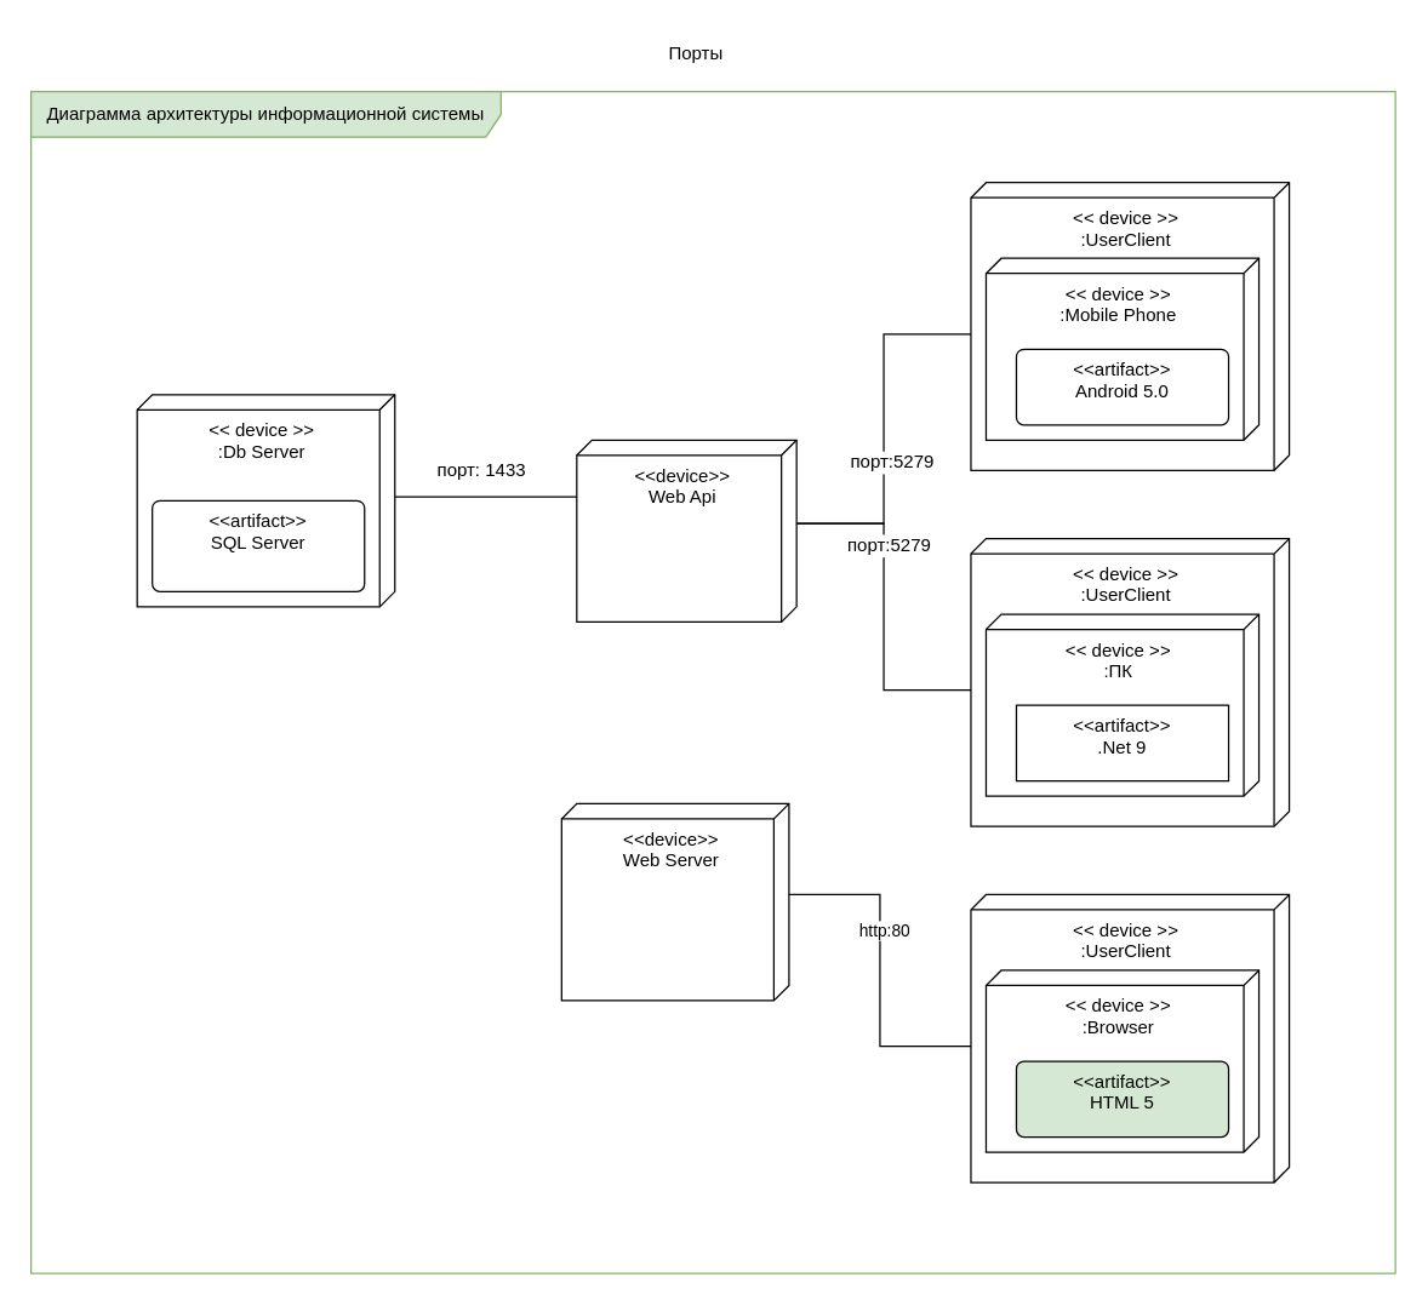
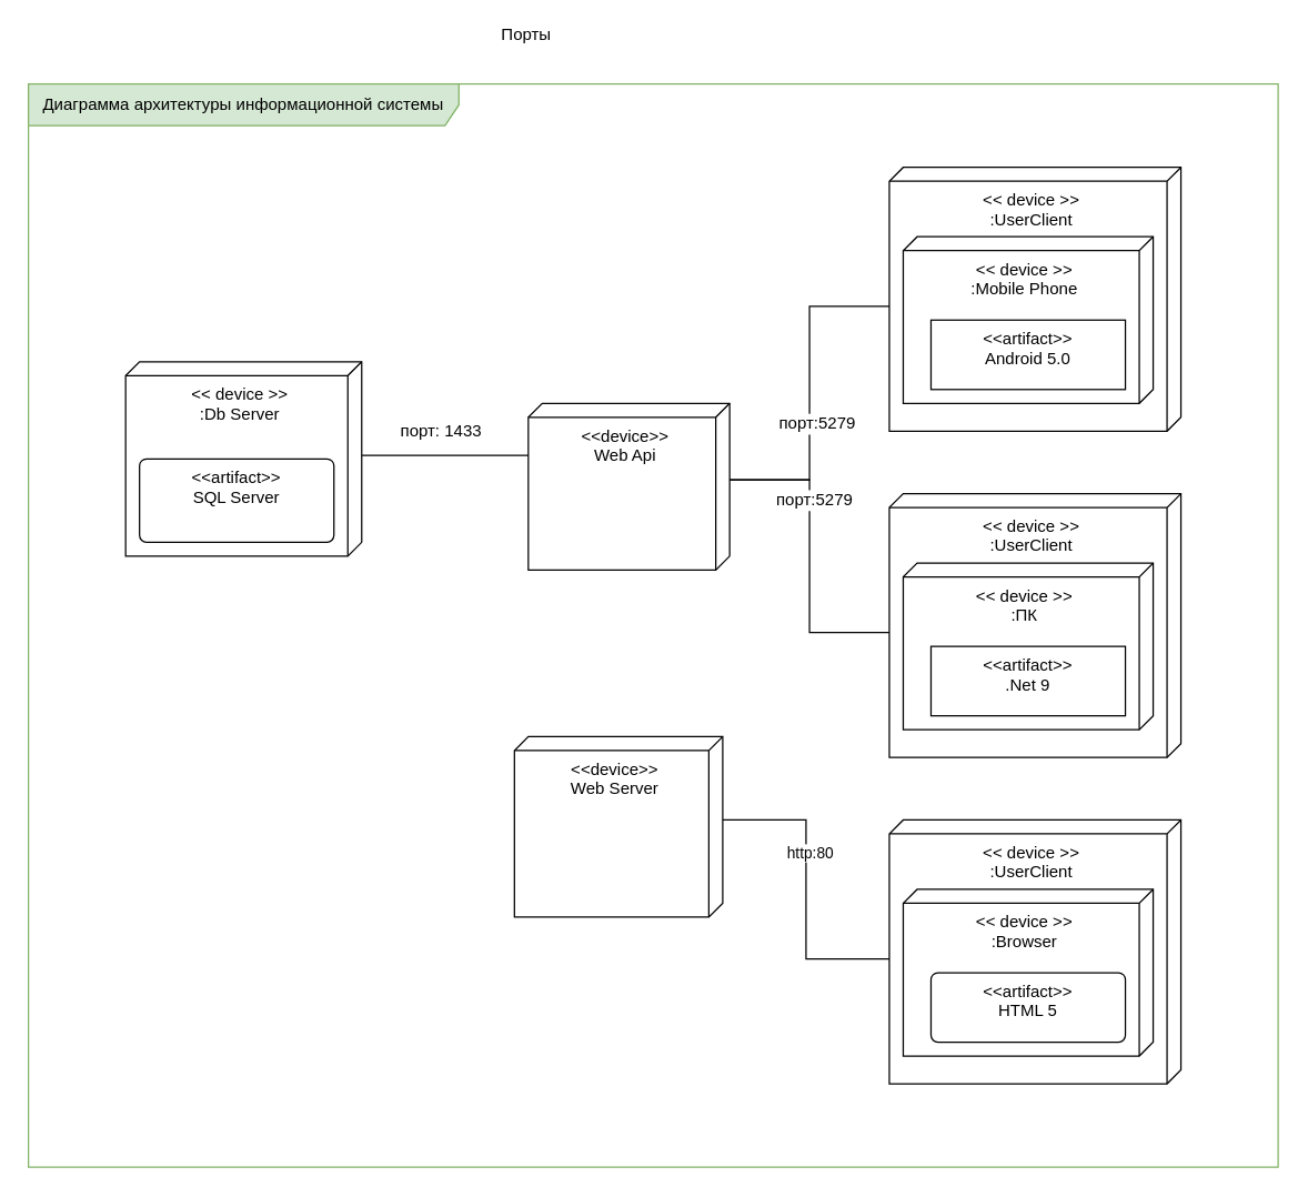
  <mxCell id="0" />
  <mxCell id="1" parent="0" />
  <mxCell id="2" value="Диаграмма архитектуры информационной системы" style="shape=umlFrame;whiteSpace=wrap;html=1;pointerEvents=0;recursiveResize=0;container=1;collapsible=0;width=310;height=30;fillColor=#d5e8d4;strokeColor=#82b366;swimlaneFillColor=default;" parent="1" vertex="1"><mxGeometry x="20" y="60" width="900" height="780" as="geometry" /></mxCell>
  <mxCell id="3" value="&lt;span style=&quot;&quot;&gt;&amp;lt;&amp;lt; device &amp;gt;&amp;gt;&lt;/span&gt;&lt;div style=&quot;&quot;&gt;:UserClient&lt;/div&gt;" style="verticalAlign=top;align=center;shape=cube;size=10;direction=south;fontStyle=0;html=1;boundedLbl=1;spacingLeft=5;whiteSpace=wrap;" parent="2" vertex="1"><mxGeometry x="620" y="60" width="210" height="190" as="geometry" /></mxCell>
  <mxCell id="4" value="&amp;lt;&amp;lt; device &amp;gt;&amp;gt;&lt;div&gt;:Mobile Phone&lt;/div&gt;" style="verticalAlign=top;align=center;shape=cube;size=10;direction=south;html=1;boundedLbl=1;spacingLeft=5;whiteSpace=wrap;" parent="3" vertex="1"><mxGeometry width="180" height="120" relative="1" as="geometry"><mxPoint x="10" y="50" as="offset" /></mxGeometry></mxCell>
- <mxCell id="5" value="&amp;lt;&amp;lt;artifact&amp;gt;&amp;gt;&lt;div&gt;Android 5.0&lt;/div&gt;" style="html=1;align=center;verticalAlign=top;rounded=1;absoluteArcSize=1;arcSize=10;dashed=0;whiteSpace=wrap;movable=1;resizable=1;rotatable=1;deletable=1;editable=1;locked=0;connectable=1;" parent="3" vertex="1"><mxGeometry x="30" y="110" width="140" height="50" as="geometry" /></mxCell>
+ <mxCell id="5" value="&amp;lt;&amp;lt;artifact&amp;gt;&amp;gt;&lt;div&gt;Android 5.0&lt;/div&gt;" style="html=1;align=center;verticalAlign=top;absoluteArcSize=1;arcSize=10;dashed=0;whiteSpace=wrap;movable=1;resizable=1;rotatable=1;deletable=1;editable=1;locked=0;connectable=1;rounded=0;" parent="3" vertex="1"><mxGeometry x="30" y="110" width="140" height="50" as="geometry" /></mxCell>
  <mxCell id="6" value="&amp;lt;&amp;lt;device&amp;gt;&amp;gt;&lt;div&gt;Web Api&lt;/div&gt;" style="verticalAlign=top;align=center;shape=cube;size=10;direction=south;fontStyle=0;html=1;boundedLbl=1;spacingLeft=5;whiteSpace=wrap;" parent="2" vertex="1"><mxGeometry x="360" y="230" width="145" height="120" as="geometry" /></mxCell>
  <mxCell id="7" value="" style="group" parent="2" vertex="1" connectable="0"><mxGeometry x="350" y="470" width="150" height="130" as="geometry" /></mxCell>
  <mxCell id="8" value="&amp;lt;&amp;lt;device&amp;gt;&amp;gt;&lt;div&gt;Web Server&lt;/div&gt;" style="verticalAlign=top;align=center;shape=cube;size=10;direction=south;fontStyle=0;html=1;boundedLbl=1;spacingLeft=5;whiteSpace=wrap;movable=1;resizable=1;rotatable=1;deletable=1;editable=1;locked=0;connectable=1;" parent="7" vertex="1"><mxGeometry width="150" height="130" as="geometry" /></mxCell>
  <mxCell id="9" value="&lt;span style=&quot;&quot;&gt;&amp;lt;&amp;lt; device &amp;gt;&amp;gt;&lt;/span&gt;&lt;div style=&quot;&quot;&gt;:UserClient&lt;/div&gt;" style="verticalAlign=top;align=center;shape=cube;size=10;direction=south;fontStyle=0;html=1;boundedLbl=1;spacingLeft=5;whiteSpace=wrap;" parent="2" vertex="1"><mxGeometry x="620" y="295" width="210" height="190" as="geometry" /></mxCell>
  <mxCell id="10" value="&amp;lt;&amp;lt; device &amp;gt;&amp;gt;&lt;div&gt;:ПК&lt;/div&gt;" style="verticalAlign=top;align=center;shape=cube;size=10;direction=south;html=1;boundedLbl=1;spacingLeft=5;whiteSpace=wrap;" parent="9" vertex="1"><mxGeometry width="180" height="120" relative="1" as="geometry"><mxPoint x="10" y="50" as="offset" /></mxGeometry></mxCell>
  <mxCell id="11" value="&amp;lt;&amp;lt;artifact&amp;gt;&amp;gt;&lt;div&gt;.Net 9&lt;/div&gt;" style="html=1;align=center;verticalAlign=top;absoluteArcSize=1;arcSize=10;dashed=0;whiteSpace=wrap;movable=1;resizable=1;rotatable=1;deletable=1;editable=1;locked=0;connectable=1;rounded=0;" parent="9" vertex="1"><mxGeometry x="30" y="110" width="140" height="50" as="geometry" /></mxCell>
  <mxCell id="12" value="&lt;span style=&quot;&quot;&gt;&amp;lt;&amp;lt; device &amp;gt;&amp;gt;&lt;/span&gt;&lt;div style=&quot;&quot;&gt;:UserClient&lt;/div&gt;" style="verticalAlign=top;align=center;shape=cube;size=10;direction=south;fontStyle=0;html=1;boundedLbl=1;spacingLeft=5;whiteSpace=wrap;" parent="2" vertex="1"><mxGeometry x="620" y="530" width="210" height="190" as="geometry" /></mxCell>
  <mxCell id="13" value="&amp;lt;&amp;lt; device &amp;gt;&amp;gt;&lt;div&gt;:Browser&lt;/div&gt;" style="verticalAlign=top;align=center;shape=cube;size=10;direction=south;html=1;boundedLbl=1;spacingLeft=5;whiteSpace=wrap;" parent="12" vertex="1"><mxGeometry width="180" height="120" relative="1" as="geometry"><mxPoint x="10" y="50" as="offset" /></mxGeometry></mxCell>
- <mxCell id="14" value="&amp;lt;&amp;lt;artifact&amp;gt;&amp;gt;&lt;div&gt;HTML 5&lt;/div&gt;" style="html=1;align=center;verticalAlign=top;rounded=1;absoluteArcSize=1;arcSize=10;dashed=0;whiteSpace=wrap;movable=1;resizable=1;rotatable=1;deletable=1;editable=1;locked=0;connectable=1;fillColor=#d5e8d4;" parent="12" vertex="1"><mxGeometry x="30" y="110" width="140" height="50" as="geometry" /></mxCell>
+ <mxCell id="14" value="&amp;lt;&amp;lt;artifact&amp;gt;&amp;gt;&lt;div&gt;HTML 5&lt;/div&gt;" style="html=1;align=center;verticalAlign=top;rounded=1;absoluteArcSize=1;arcSize=10;dashed=0;whiteSpace=wrap;movable=1;resizable=1;rotatable=1;deletable=1;editable=1;locked=0;connectable=1;" parent="12" vertex="1"><mxGeometry x="30" y="110" width="140" height="50" as="geometry" /></mxCell>
  <mxCell id="15" style="edgeStyle=orthogonalEdgeStyle;rounded=0;orthogonalLoop=1;jettySize=auto;html=1;endArrow=none;endFill=0;" parent="2" source="25" edge="1"><mxGeometry relative="1" as="geometry"><Array as="points"><mxPoint x="220" y="268" /></Array><mxPoint x="220" y="262.49" as="sourcePoint" /><mxPoint x="360" y="267.519" as="targetPoint" /></mxGeometry></mxCell>
  <mxCell id="16" value="порт: 1433" style="edgeLabel;html=1;align=center;verticalAlign=middle;resizable=0;points=[];strokeColor=default;spacingLeft=5;fontFamily=Helvetica;fontSize=12;fontColor=default;fontStyle=0;fillColor=default;" vertex="1" connectable="0" parent="15"><mxGeometry x="-0.107" y="1" relative="1" as="geometry"><mxPoint y="-17" as="offset" /></mxGeometry></mxCell>
  <mxCell id="17" style="edgeStyle=orthogonalEdgeStyle;rounded=0;orthogonalLoop=1;jettySize=auto;html=1;exitX=0;exitY=0;exitDx=60;exitDy=0;exitPerimeter=0;entryX=0;entryY=0;entryDx=100;entryDy=210;entryPerimeter=0;endArrow=none;endFill=0;" parent="2" source="8" target="12" edge="1"><mxGeometry relative="1" as="geometry" /></mxCell>
  <mxCell id="18" value="http:80" style="edgeLabel;html=1;align=center;verticalAlign=middle;resizable=0;points=[];" parent="17" vertex="1" connectable="0"><mxGeometry x="-0.253" y="2" relative="1" as="geometry"><mxPoint y="1" as="offset" /></mxGeometry></mxCell>
  <mxCell id="19" style="edgeStyle=orthogonalEdgeStyle;rounded=0;orthogonalLoop=1;jettySize=auto;html=1;exitX=0;exitY=0;exitDx=55;exitDy=0;exitPerimeter=0;entryX=0;entryY=0;entryDx=100;entryDy=210;entryPerimeter=0;endArrow=none;endFill=0;" parent="2" source="6" target="3" edge="1"><mxGeometry relative="1" as="geometry" /></mxCell>
  <mxCell id="20" value="&lt;span style=&quot;color: rgba(0, 0, 0, 0); font-family: monospace; font-size: 0px; text-align: start; background-color: rgb(251, 251, 251);&quot;&gt;%3CmxGraphModel%3E%3Croot%3E%3CmxCell%20id%3D%220%22%2F%3E%3CmxCell%20id%3D%221%22%20parent%3D%220%22%2F%3E%3CmxCell%20id%3D%222%22%20value%3D%22%D0%BF%D0%BE%D1%80%D1%82%3A5279%22%20style%3D%22edgeLabel%3Bhtml%3D1%3Balign%3Dcenter%3BverticalAlign%3Dmiddle%3Bresizable%3D0%3Bpoints%3D%5B%5D%3BstrokeColor%3Ddefault%3BspacingLeft%3D5%3BfontFamily%3DHelvetica%3BfontSize%3D12%3BfontColor%3Ddefault%3BfontStyle%3D0%3BfillColor%3Ddefault%3B%22%20vertex%3D%221%22%20connectable%3D%220%22%20parent%3D%221%22%3E%3CmxGeometry%20x%3D%22584.629%22%20y%3D%22-649.106%22%20as%3D%22geometry%22%2F%3E%3C%2FmxCell%3E%3C%2Froot%3E%3C%2FmxGraphModel%3E&lt;/span&gt;" style="edgeLabel;html=1;align=center;verticalAlign=middle;resizable=0;points=[];strokeColor=default;spacingLeft=5;fontFamily=Helvetica;fontSize=12;fontColor=default;fontStyle=0;fillColor=default;" vertex="1" connectable="0" parent="19"><mxGeometry x="-0.226" y="-1" relative="1" as="geometry"><mxPoint as="offset" /></mxGeometry></mxCell>
  <mxCell id="21" value="порт:5279" style="edgeLabel;html=1;align=center;verticalAlign=middle;resizable=0;points=[];strokeColor=default;spacingLeft=5;fontFamily=Helvetica;fontSize=12;fontColor=default;fontStyle=0;fillColor=default;" vertex="1" connectable="0" parent="19"><mxGeometry x="-0.183" y="-2" relative="1" as="geometry"><mxPoint as="offset" /></mxGeometry></mxCell>
  <mxCell id="22" style="edgeStyle=orthogonalEdgeStyle;rounded=0;orthogonalLoop=1;jettySize=auto;html=1;exitX=0;exitY=0;exitDx=55;exitDy=0;exitPerimeter=0;entryX=0;entryY=0;entryDx=100;entryDy=210;entryPerimeter=0;endArrow=none;endFill=0;" parent="2" source="6" target="9" edge="1"><mxGeometry relative="1" as="geometry" /></mxCell>
  <mxCell id="23" value="порт:5279" style="edgeLabel;html=1;align=center;verticalAlign=middle;resizable=0;points=[];strokeColor=default;spacingLeft=5;fontFamily=Helvetica;fontSize=12;fontColor=default;fontStyle=0;fillColor=default;" vertex="1" connectable="0" parent="22"><mxGeometry x="-0.357" relative="1" as="geometry"><mxPoint as="offset" /></mxGeometry></mxCell>
  <mxCell id="24" value="" style="group" vertex="1" connectable="0" parent="2"><mxGeometry x="70" y="190" width="170" height="150" as="geometry" /></mxCell>
  <mxCell id="25" value="&amp;lt;&amp;lt; device &amp;gt;&amp;gt;&lt;div&gt;:Db Server&lt;/div&gt;" style="verticalAlign=top;align=center;shape=cube;size=10;direction=south;fontStyle=0;html=1;boundedLbl=1;spacingLeft=5;whiteSpace=wrap;movable=1;resizable=1;rotatable=1;deletable=1;editable=1;locked=0;connectable=1;" parent="24" vertex="1"><mxGeometry y="10" width="170" height="140" as="geometry" /></mxCell>
  <mxCell id="26" value="" style="group" parent="24" vertex="1" connectable="0"><mxGeometry y="10" width="170" height="140" as="geometry" /></mxCell>
  <mxCell id="27" value="&amp;lt;&amp;lt;artifact&amp;gt;&amp;gt;&lt;div&gt;SQL Server&lt;/div&gt;" style="html=1;align=center;verticalAlign=top;rounded=1;absoluteArcSize=1;arcSize=10;dashed=0;whiteSpace=wrap;movable=1;resizable=1;rotatable=1;deletable=1;editable=1;locked=0;connectable=1;" parent="26" vertex="1"><mxGeometry x="10" y="70" width="140" height="60" as="geometry" /></mxCell>
- <mxCell id="28" value="Порты&amp;nbsp;" style="text;html=1;align=center;verticalAlign=middle;resizable=0;points=[];autosize=1;strokeColor=none;fillColor=none;" parent="1" vertex="1"><mxGeometry x="430" y="20" width="60" height="30" as="geometry" /></mxCell>
+ <mxCell id="28" value="Порты&amp;nbsp;" style="text;html=1;align=center;verticalAlign=middle;resizable=0;points=[];autosize=1;strokeColor=none;fillColor=none;" parent="1" vertex="1"><mxGeometry x="350" y="10" width="60" height="30" as="geometry" /></mxCell>
